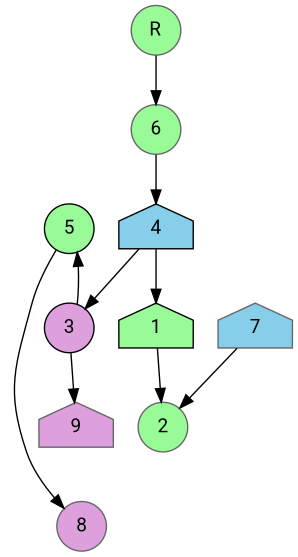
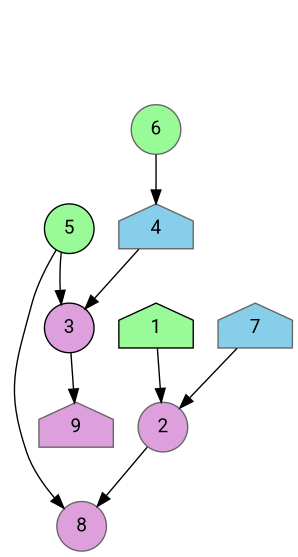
  digraph {
    fontname=Roboto
    node [color=gray40 fillcolor=palegreen fontname=Roboto shape=circle style=filled]
    edge [fontname=Roboto]
    1 [color=black shape=house]
-   2
+   2 [fillcolor=plum]
    8 [fillcolor=plum]
    3 [color=black fillcolor=plum]
    5 [color=black]
    9 [fillcolor=plum shape=house]
-   4 [color=black fillcolor=skyblue shape=house]
+   4 [fillcolor=skyblue shape=house]
    7 [fillcolor=skyblue shape=house]
    6
-   R
    1 -> 2
-   3 -> 5
+   2 -> 8
+   5 -> 3
    3 -> 9
    5 -> 8
-   4 -> 1
    4 -> 3
    7 -> 2
    6 -> 4
-   R -> 6
  }
